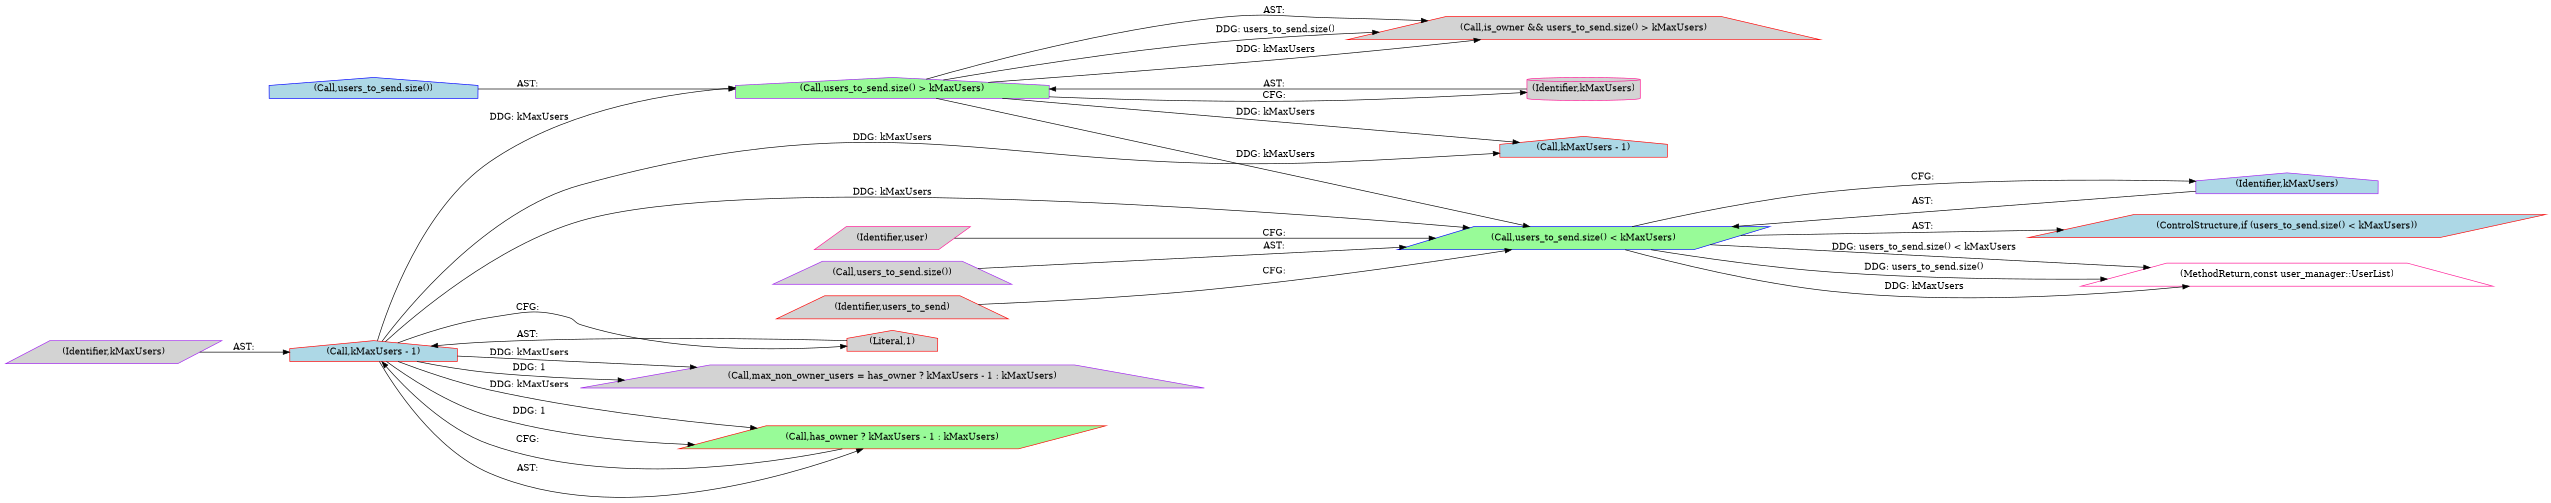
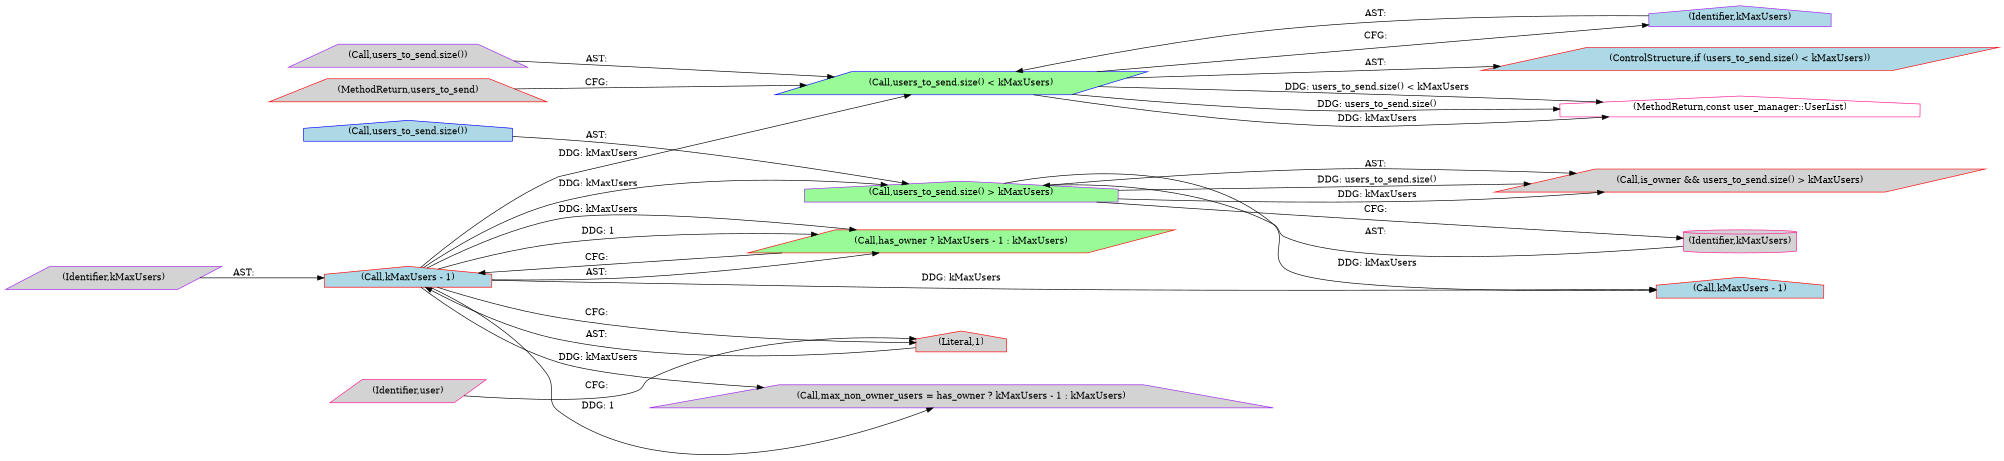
  digraph {
    rankdir=LR
    node [color=red fillcolor=lightgrey shape=house style=filled]
    n1 [color=blue fillcolor=palegreen label="(Call,users_to_send.size() < kMaxUsers)" shape=parallelogram]
    n2 [color=purple fillcolor=lightblue label="(Identifier,kMaxUsers)"]
    n3 [fillcolor=lightblue label="(ControlStructure,if (users_to_send.size() < kMaxUsers))" shape=parallelogram]
-   n4 [color=deeppink fillcolor=white label="(MethodReturn,const user_manager::UserList)" shape=trapezium]
+   n4 [color=deeppink fillcolor=white label="(MethodReturn,const user_manager::UserList)"]
    n5 [color=purple fillcolor=palegreen label="(Call,users_to_send.size() > kMaxUsers)"]
-   n6 [label="(Call,is_owner && users_to_send.size() > kMaxUsers)" shape=trapezium]
+   n6 [label="(Call,is_owner && users_to_send.size() > kMaxUsers)" shape=parallelogram]
    n7 [fillcolor=lightblue label="(Call,kMaxUsers - 1)"]
    n8 [color=deeppink label="(Identifier,kMaxUsers)" shape=cylinder]
    n9 [fillcolor=lightblue label="(Call,kMaxUsers - 1)"]
    n10 [label="(Literal,1)"]
    n11 [color=purple label="(Call,max_non_owner_users = has_owner ? kMaxUsers - 1 : kMaxUsers)" shape=trapezium]
    n12 [fillcolor=palegreen label="(Call,has_owner ? kMaxUsers - 1 : kMaxUsers)" shape=parallelogram]
    n13 [color=deeppink label="(Identifier,user)" shape=parallelogram]
    n14 [color=purple label="(Call,users_to_send.size())" shape=trapezium]
    n15 [color=blue fillcolor=lightblue label="(Call,users_to_send.size())"]
    n16 [color=purple label="(Identifier,kMaxUsers)" shape=parallelogram]
-   n17 [label="(Identifier,users_to_send)" shape=trapezium]
+   n17 [label="(MethodReturn,users_to_send)" shape=trapezium]
    n1 -> n2 [label="CFG: "]
    n1 -> n3 [label="AST: "]
    n1 -> n4 [label="DDG: users_to_send.size() < kMaxUsers"]
    n1 -> n4 [label="DDG: users_to_send.size()"]
    n1 -> n4 [label="DDG: kMaxUsers"]
    n2 -> n1 [label="AST: "]
-   n5 -> n1 [label="DDG: kMaxUsers"]
    n5 -> n6 [label="AST: "]
    n5 -> n6 [label="DDG: users_to_send.size()"]
    n5 -> n6 [label="DDG: kMaxUsers"]
    n5 -> n7 [label="DDG: kMaxUsers"]
    n5 -> n8 [label="CFG: "]
    n8 -> n5 [label="AST: "]
    n9 -> n1 [label="DDG: kMaxUsers"]
    n9 -> n5 [label="DDG: kMaxUsers"]
    n9 -> n7 [label="DDG: kMaxUsers"]
    n9 -> n10 [label="CFG: "]
    n9 -> n11 [label="DDG: kMaxUsers"]
    n9 -> n11 [label="DDG: 1"]
    n9 -> n12 [label="AST: "]
    n9 -> n12 [label="DDG: kMaxUsers"]
    n9 -> n12 [label="DDG: 1"]
    n10 -> n9 [label="AST: "]
    n12 -> n9 [label="CFG: "]
-   n13 -> n1 [label="CFG: "]
+   n13 -> n10 [label="CFG: "]
    n14 -> n1 [label="AST: "]
    n15 -> n5 [label="AST: "]
    n16 -> n9 [label="AST: "]
    n17 -> n1 [label="CFG: "]
  }
